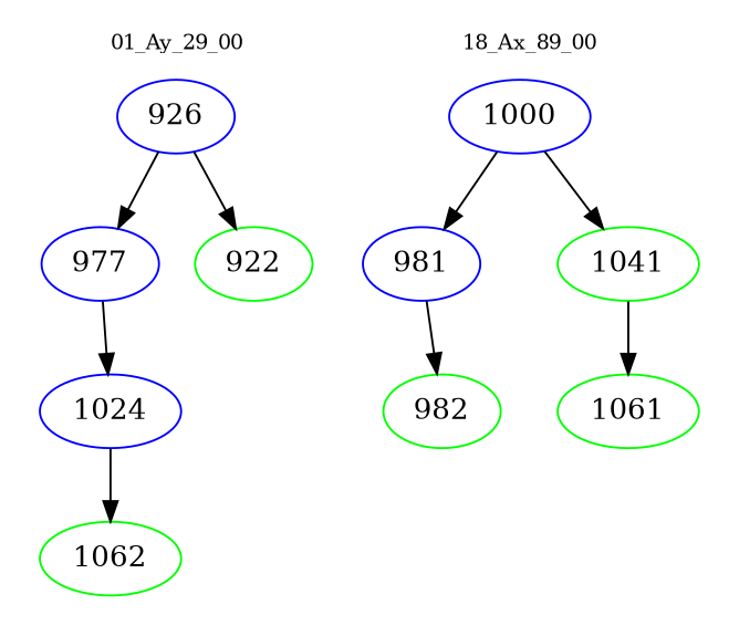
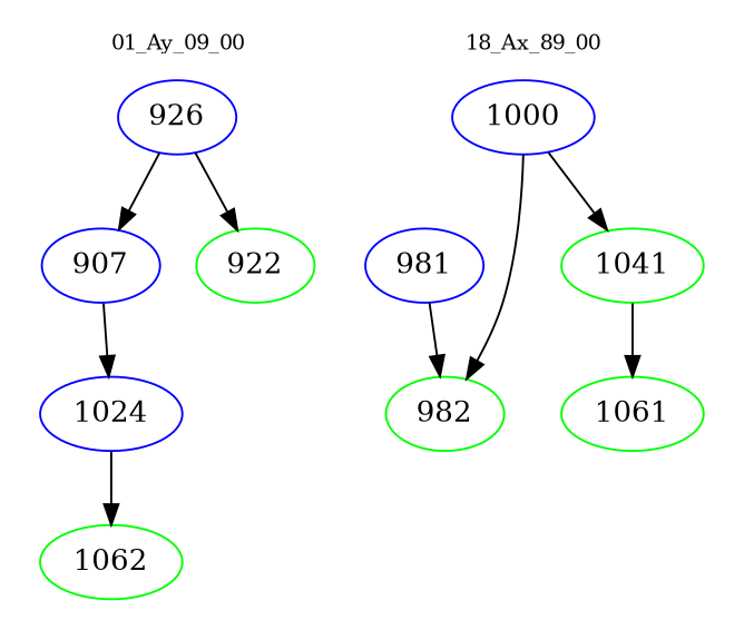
  digraph {
    node [color=blue]
    edge [color=black]
-   n1 [label=977]
+   n1 [label=907]
    n2 [label=926]
    n3 [label=1024]
    n4 [color=green label=922]
    n5 [color=green label=1062]
    n6 [label=1000]
    n7 [label=981]
    n8 [color=green label=1041]
    n9 [color=green label=982]
    n10 [color=green label=1061]
    subgraph cluster_1 {
      color=white
      fontsize=10
-     label="01_Ay_29_00"
+     label="01_Ay_09_00"
      n1
      n2
      n3
      n4
      n5
    }
    subgraph cluster_2 {
      color=white
      fontsize=10
      label="18_Ax_89_00"
      n6
      n7
      n8
      n9
      n10
    }
    n1 -> n3
    n2 -> n1
    n2 -> n4
    n3 -> n5
-   n6 -> n7
+   n6 -> n9
    n6 -> n8
    n7 -> n9
    n8 -> n10
  }
